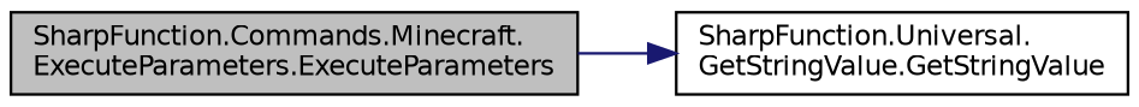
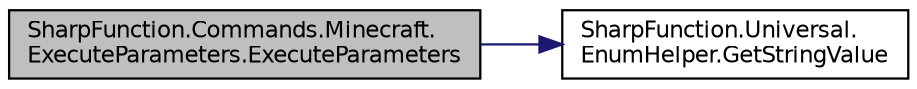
  digraph {
    rankdir=LR
    fontname="DejaVu Sans"
    node [color=black fontname="DejaVu Sans" fontsize=10 shape=record style=filled]
    n1 [fillcolor=grey75 fontcolor=black height=0.2 label="SharpFunction.Commands.Minecraft.\lExecuteParameters.ExecuteParameters" width=0.4]
-   n2 [fillcolor=white height=0.2 label="SharpFunction.Universal.\lGetStringValue.GetStringValue" width=0.4]
+   n2 [fillcolor=white height=0.2 label="SharpFunction.Universal.\lEnumHelper.GetStringValue" width=0.4]
    n1 -> n2 [color=midnightblue fontname="DejaVu Sans" fontsize=10 labelfontname=Helvetica labelfontsize=10 style=solid]
  }
